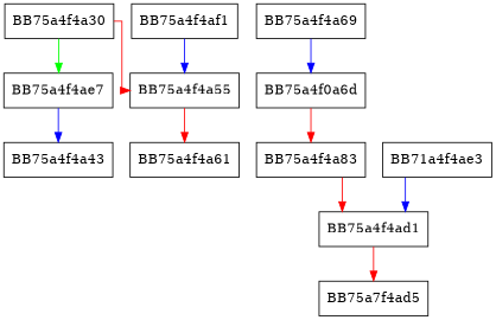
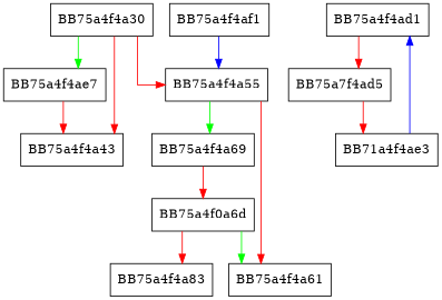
  digraph {
    splines=ortho
    node [shape=box]
    edge [color=red]
    BB75a4f4a30
    BB75a4f4ae7
    BB75a4f4a43
    BB75a4f4a55
    BB75a4f4af1
    BB75a4f4a69
    BB75a4f4a61
    n8 [label=BB75a4f0a6d]
    BB75a4f4a83
    BB75a4f4ad1
    n11 [label=BB75a7f4ad5]
    n12 [label=BB71a4f4ae3]
    BB75a4f4a30 -> BB75a4f4ae7 [color=green]
+   BB75a4f4a30 -> BB75a4f4a43
    BB75a4f4a30 -> BB75a4f4a55
-   BB75a4f4ae7 -> BB75a4f4a43 [color=blue]
+   BB75a4f4ae7 -> BB75a4f4a43
+   BB75a4f4a55 -> BB75a4f4a69 [color=green]
    BB75a4f4a55 -> BB75a4f4a61
    BB75a4f4af1 -> BB75a4f4a55 [color=blue]
-   BB75a4f4a69 -> n8 [color=blue]
+   BB75a4f4a69 -> n8
+   n8 -> BB75a4f4a61 [color=green]
    n8 -> BB75a4f4a83
-   BB75a4f4a83 -> BB75a4f4ad1
    BB75a4f4ad1 -> n11
+   n11 -> n12
    n12 -> BB75a4f4ad1 [color=blue]
  }
